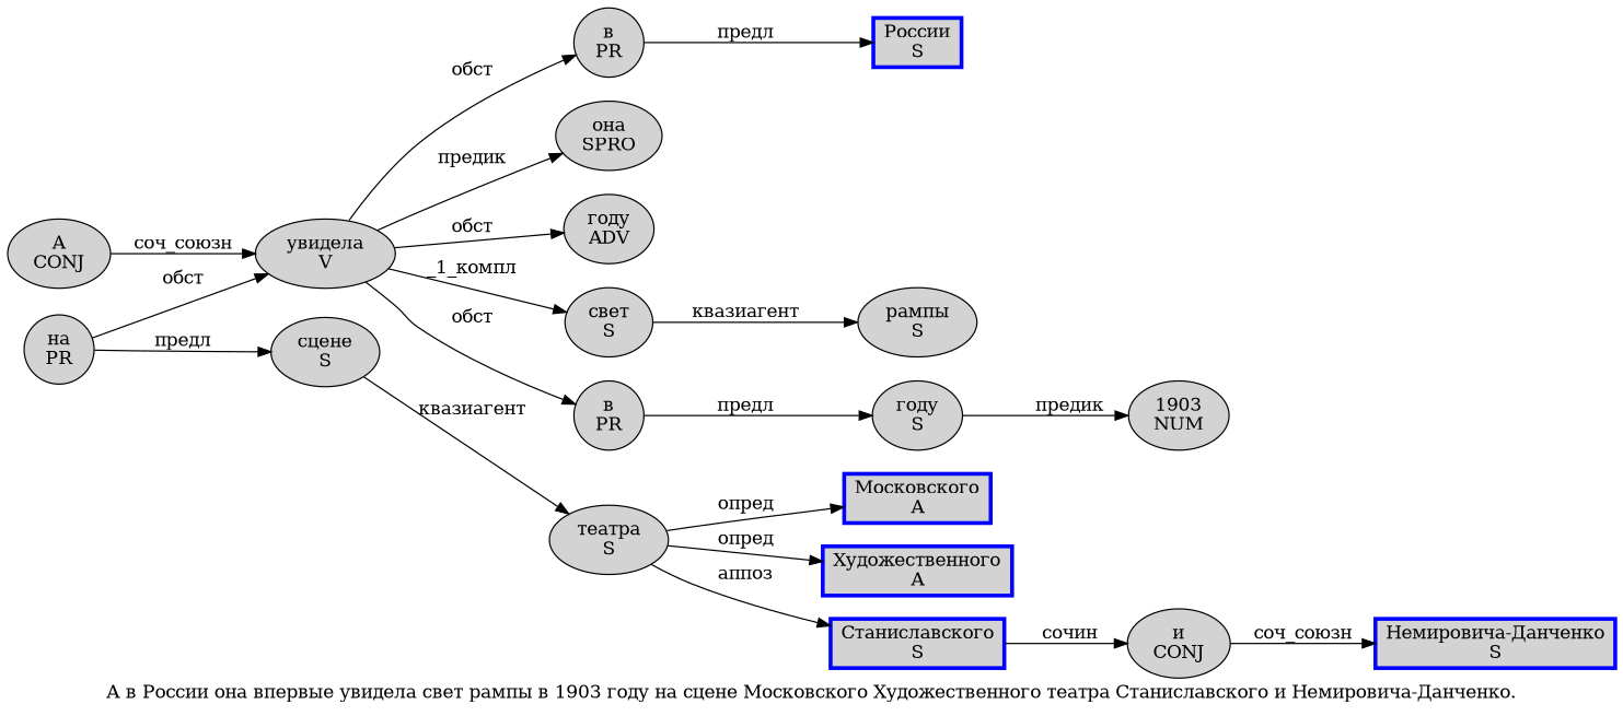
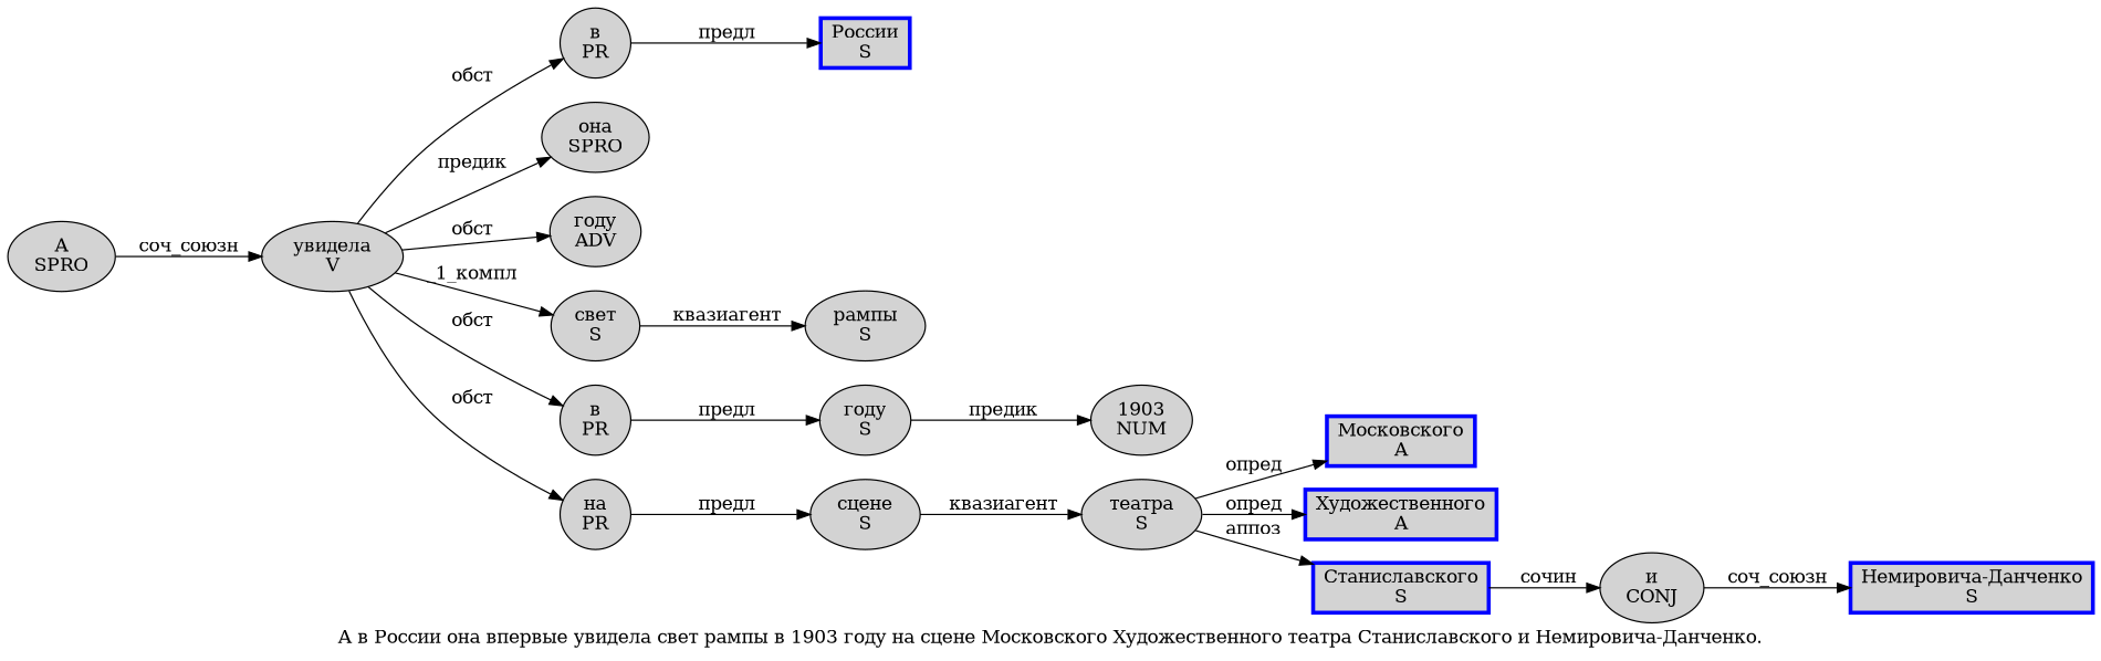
  digraph {
    label="А в России она впервые увидела свет рампы в 1903 году на сцене Московского Художественного театра Станиславского и Немировича-Данченко."
    rankdir=LR
    node [fillcolor=lightgray penwidth=1 shape=ellipse style=filled]
-   n1 [label="А\nCONJ"]
+   n1 [label="А\nSPRO"]
    n2 [label="увидела\nV"]
    n3 [label="в\nPR"]
    n4 [label="она\nSPRO"]
    n5 [label="году\nADV"]
    n6 [label="свет\nS"]
    n7 [label="в\nPR"]
    n8 [label="на\nPR"]
    n9 [color=blue label="России\nS" penwidth=3 shape=box]
    n10 [label="рампы\nS"]
    n11 [label="году\nS"]
    n12 [label="сцене\nS"]
    n13 [label="1903\nNUM"]
    n14 [label="театра\nS"]
    n15 [color=blue label="Московского\nA" penwidth=3 shape=box]
    n16 [color=blue label="Художественного\nA" penwidth=3 shape=box]
    n17 [color=blue label="Станиславского\nS" penwidth=3 shape=box]
    n18 [label="и\nCONJ"]
    n19 [color=blue label="Немировича-Данченко\nS" penwidth=3 shape=box]
    n1 -> n2 [label="соч_союзн"]
    n2 -> n3 [label="обст"]
    n2 -> n4 [label="предик"]
    n2 -> n5 [label="обст"]
    n2 -> n6 [label="_1_компл"]
    n2 -> n7 [label="обст"]
-   n8 -> n2 [label="обст"]
+   n2 -> n8 [label="обст"]
    n3 -> n9 [label="предл"]
    n6 -> n10 [label="квазиагент"]
    n7 -> n11 [label="предл"]
    n8 -> n12 [label="предл"]
    n11 -> n13 [label="предик"]
    n12 -> n14 [label="квазиагент"]
    n14 -> n15 [label="опред"]
    n14 -> n16 [label="опред"]
    n14 -> n17 [label="аппоз"]
    n17 -> n18 [label="сочин"]
    n18 -> n19 [label="соч_союзн"]
  }
